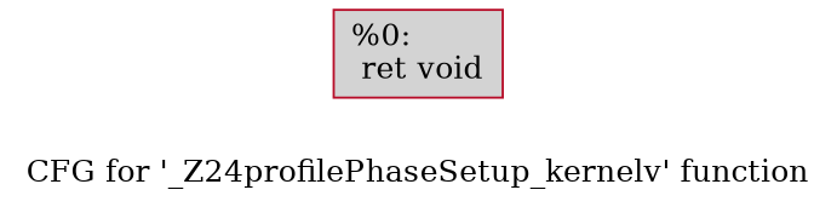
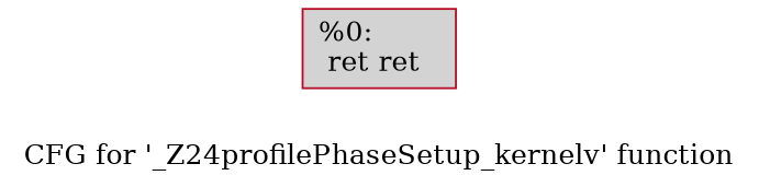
  digraph {
    label="CFG for '_Z24profilePhaseSetup_kernelv' function"
-   n1 [color="#b70d28ff" fillcolor=lightgrey label="{%0:\l  ret void\l}" shape=record style=filled]
+   n1 [color="#b70d28ff" fillcolor=lightgrey label="{%0:\l  ret ret\l}" shape=record style=filled]
  }
